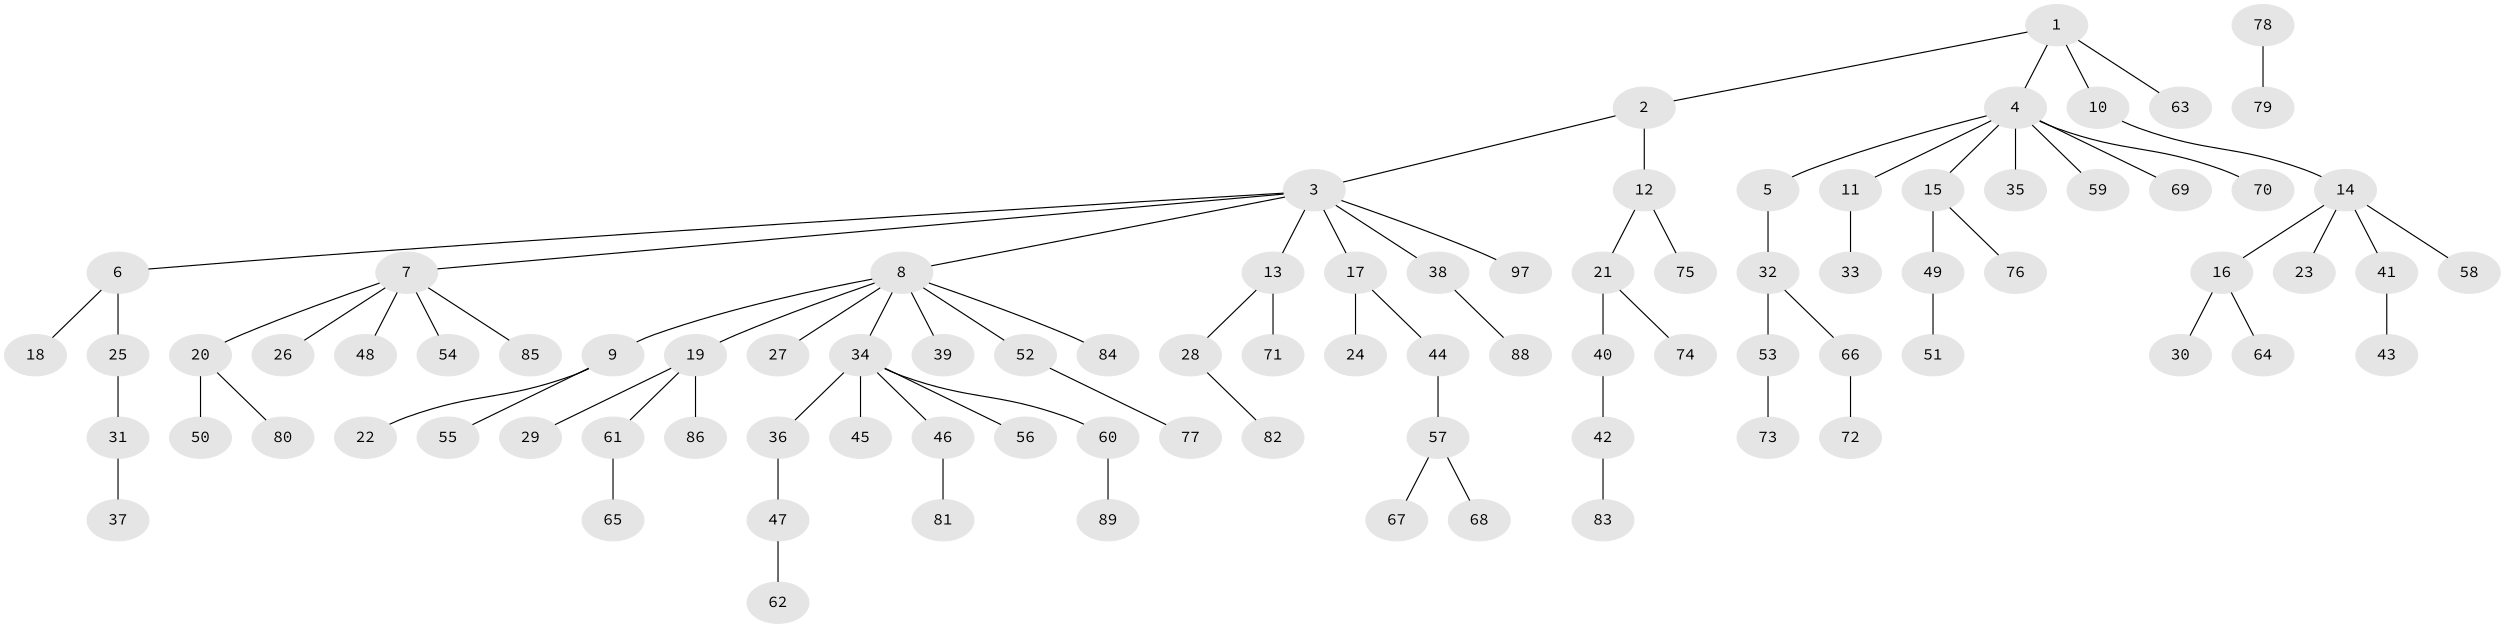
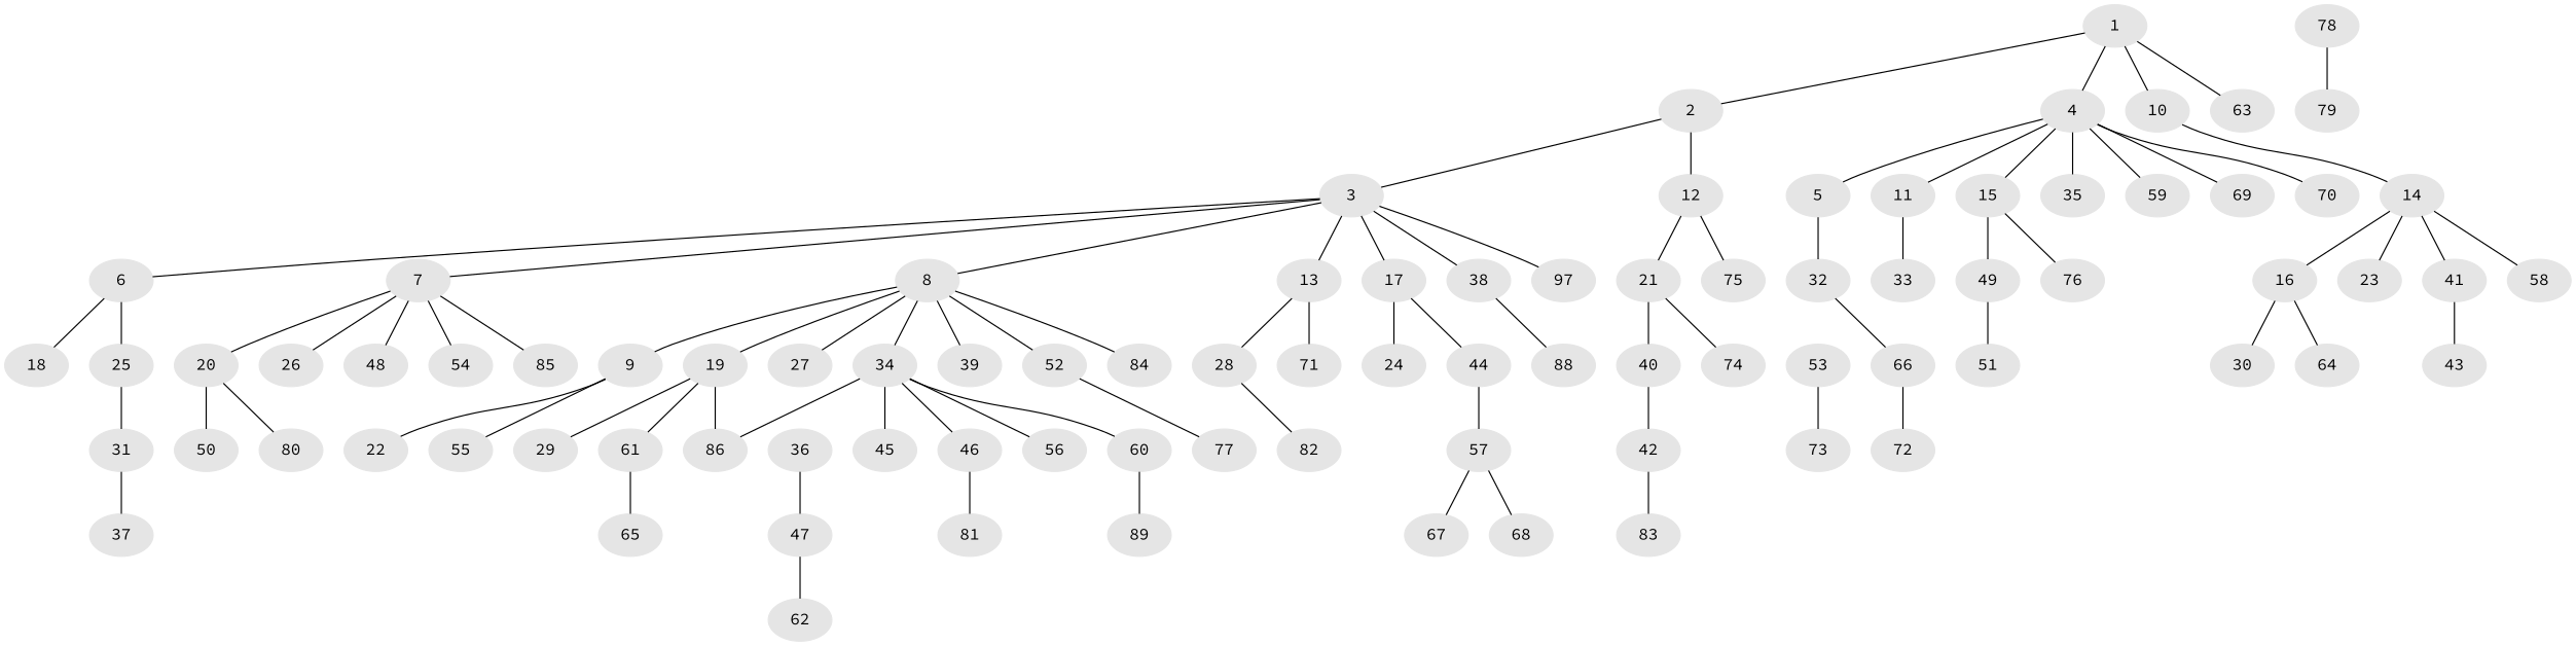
  graph {
    fontname="Source Code Pro"
    node [color=gray90 fontname="Source Code Pro" style=filled]
    edge [fontname="Source Code Pro"]
    1
    2
    4
    10
    63
    3
    12
    5
    11
    15
    35
    59
    69
    70
    14
    6
    7
    8
    13
    17
    38
    n22 [label=97]
    21
    75
    18
    25
    20
    26
    48
    54
    85
    9
    19
    27
    34
    39
    52
    84
    28
    71
    24
    44
    88
    32
    33
    49
    76
    53
    66
    31
    50
    80
    22
    55
    29
    61
    86
    36
    45
    46
    56
    60
    77
    16
    23
    41
    58
    40
    74
    82
    30
    64
    43
    51
    57
    65
    42
    37
    73
    72
    47
    81
    89
    62
    83
    67
    68
    78
    79
    1 -- 2
    1 -- 4
    1 -- 10
    1 -- 63
    2 -- 3
    2 -- 12
    4 -- 5
    4 -- 11
    4 -- 15
    4 -- 35
    4 -- 59
    4 -- 69
    4 -- 70
    10 -- 14
    3 -- 6
    3 -- 7
    3 -- 8
    3 -- 13
    3 -- 17
    3 -- 38
    3 -- n22
    12 -- 21
    12 -- 75
    5 -- 32
    11 -- 33
    15 -- 49
    15 -- 76
    14 -- 16
    14 -- 23
    14 -- 41
    14 -- 58
    6 -- 18
    6 -- 25
    7 -- 20
    7 -- 26
    7 -- 48
    7 -- 54
    7 -- 85
    8 -- 9
    8 -- 19
    8 -- 27
    8 -- 34
    8 -- 39
    8 -- 52
    8 -- 84
    13 -- 28
    13 -- 71
    17 -- 24
    17 -- 44
    38 -- 88
    21 -- 40
    21 -- 74
    25 -- 31
    20 -- 50
    20 -- 80
    9 -- 22
    9 -- 55
    19 -- 29
    19 -- 61
    19 -- 86
-   34 -- 36
+   34 -- 86
    34 -- 45
    34 -- 46
    34 -- 56
    34 -- 60
    52 -- 77
    28 -- 82
    44 -- 57
-   32 -- 53
    32 -- 66
    49 -- 51
    53 -- 73
    66 -- 72
    31 -- 37
    61 -- 65
    36 -- 47
    46 -- 81
    60 -- 89
    16 -- 30
    16 -- 64
    41 -- 43
    40 -- 42
    57 -- 67
    57 -- 68
    42 -- 83
    47 -- 62
    78 -- 79
  }
